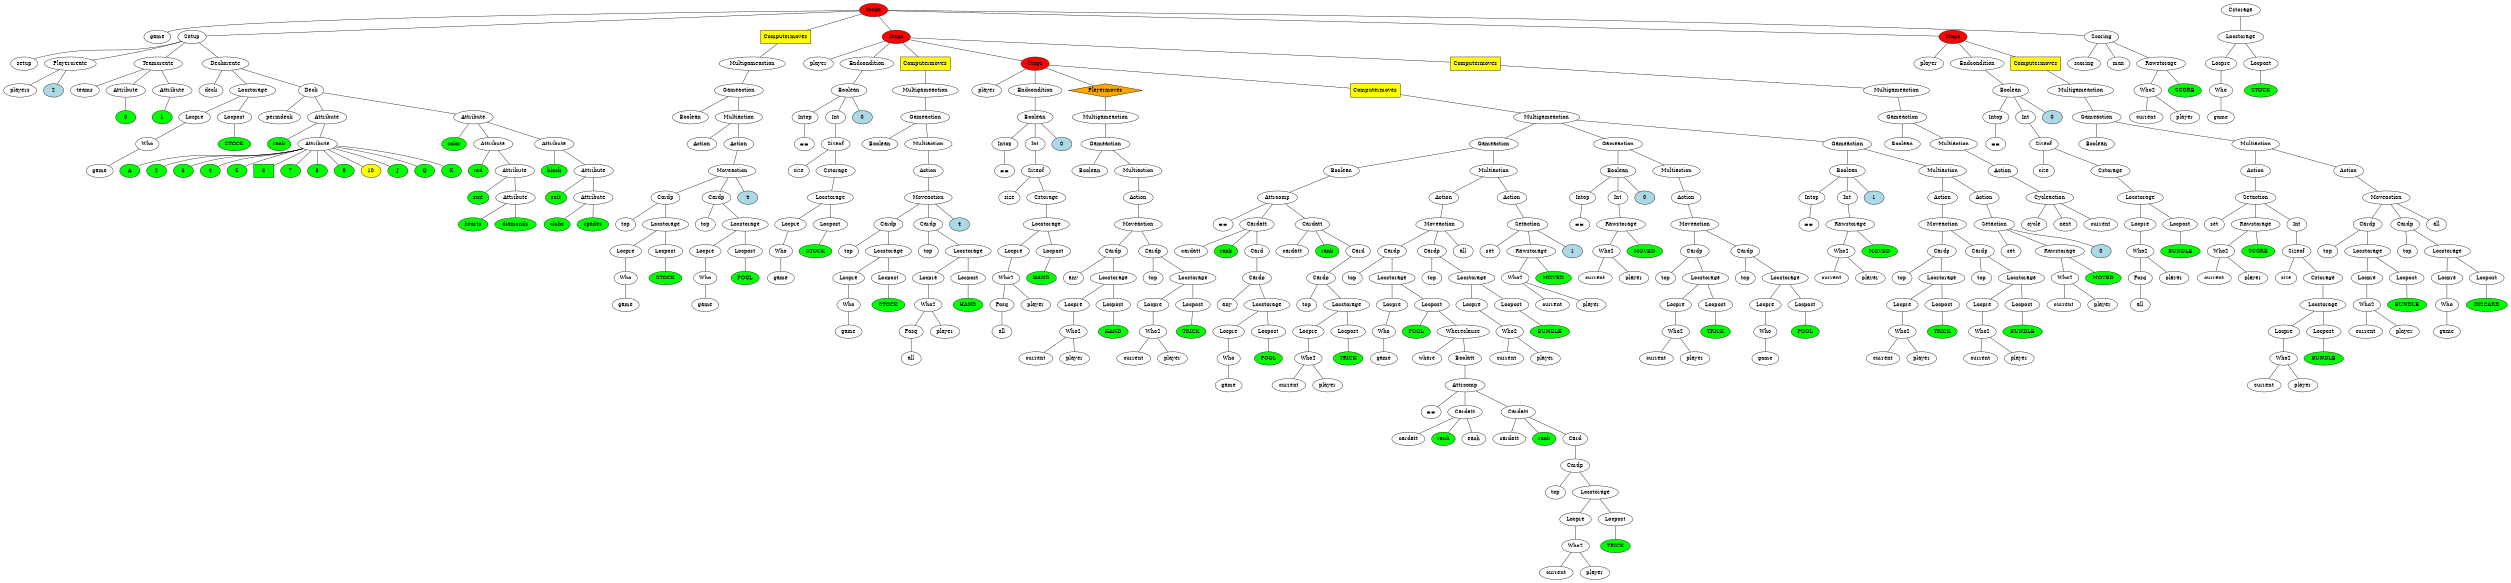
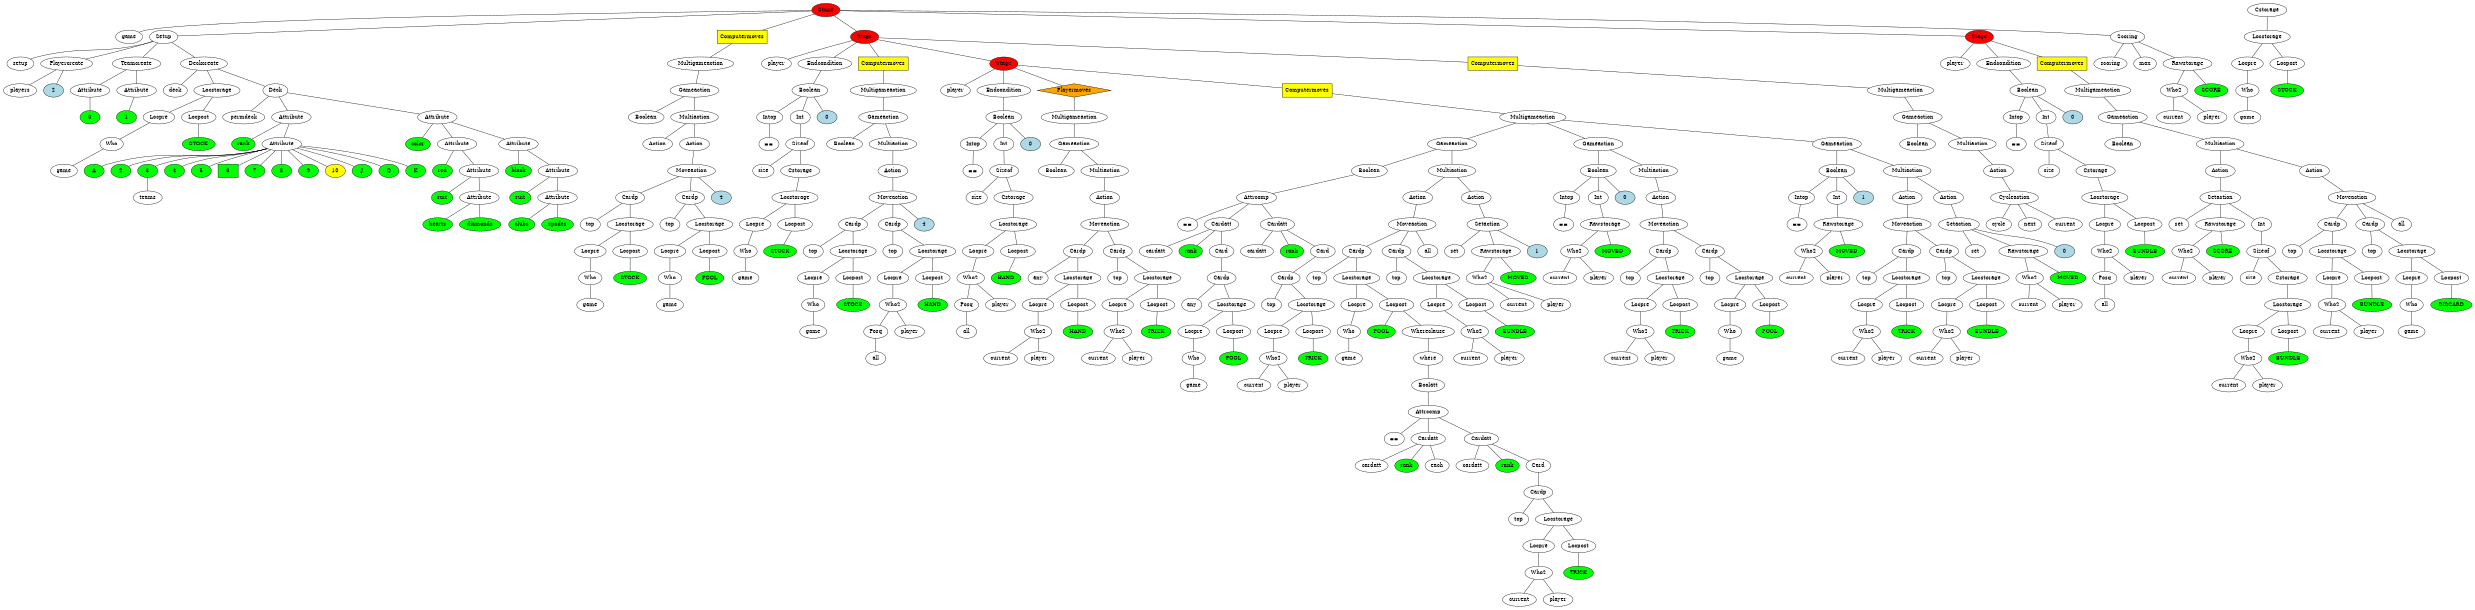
  graph {
    n1 [fillcolor=red label=Stage style=filled]
    n2 [label=game]
    n3 [label=Setup]
    n4 [fillcolor=yellow label=Computermoves shape=box style=filled]
    n5 [fillcolor=red label=Stage style=filled]
    n6 [fillcolor=red label=Stage style=filled]
    n7 [label=Scoring]
    n8 [label=setup]
    n9 [label=Playercreate]
    n10 [label=Teamcreate]
    n11 [label=Deckcreate]
    n12 [label=Multigameaction]
    n13 [label=player]
    n14 [label=Endcondition]
    n15 [fillcolor=yellow label=Computermoves shape=box style=filled]
    n16 [fillcolor=red label=Stage style=filled]
    n17 [fillcolor=yellow label=Computermoves shape=box style=filled]
    n18 [label=player]
    n19 [label=Endcondition]
    n20 [fillcolor=yellow label=Computermoves shape=box style=filled]
    n21 [label=scoring]
    n22 [label=max]
    n23 [label=Rawstorage]
    n24 [label=players]
    n25 [fillcolor=lightblue label=2 style=filled]
    n26 [label=teams]
    n27 [label=Attribute]
    n28 [label=Attribute]
    n29 [label=deck]
    n30 [label=Locstorage]
    n31 [label=Deck]
    n32 [fillcolor=green label=0 style=filled]
    n33 [fillcolor=green label=1 style=filled]
    n34 [label=Locpre]
    n35 [label=Locpost]
    n36 [label=permdeck]
    n37 [label=Attribute]
    n38 [label=Attribute]
    n39 [label=Who]
    n40 [fillcolor=green label=STOCK style=filled]
    n41 [label=game]
    n42 [fillcolor=green label=rank style=filled]
    n43 [label=Attribute]
    n44 [fillcolor=green label=color style=filled]
    n45 [label=Attribute]
    n46 [label=Attribute]
    n47 [fillcolor=green label=A style=filled]
    n48 [fillcolor=green label=2 style=filled]
    n49 [fillcolor=green label=3 style=filled]
    n50 [fillcolor=green label=4 style=filled]
    n51 [fillcolor=green label=5 style=filled]
    n52 [fillcolor=green label=6 shape=box style=filled]
    n53 [fillcolor=green label=7 style=filled]
    n54 [fillcolor=green label=8 style=filled]
    n55 [fillcolor=green label=9 style=filled]
    n56 [fillcolor=yellow label=10 style=filled]
    n57 [fillcolor=green label=J style=filled]
    n58 [fillcolor=green label=Q style=filled]
    n59 [fillcolor=green label=K style=filled]
    n60 [fillcolor=green label=red style=filled]
    n61 [label=Attribute]
    n62 [fillcolor=green label=black style=filled]
    n63 [label=Attribute]
    n64 [fillcolor=green label=suit style=filled]
    n65 [label=Attribute]
    n66 [fillcolor=green label=hearts style=filled]
    n67 [fillcolor=green label=diamonds style=filled]
    n68 [fillcolor=green label=suit style=filled]
    n69 [label=Attribute]
    n70 [fillcolor=green label=clubs style=filled]
    n71 [fillcolor=green label=spades style=filled]
    n72 [label=Gameaction]
    n73 [label=Boolean]
    n74 [label=Multiaction]
    n75 [label=Action]
    n76 [label=Action]
    n77 [label=Moveaction]
    n78 [label=Cstorage]
    n79 [label=Locstorage]
    n80 [label=Locpre]
    n81 [label=Locpost]
    n82 [label=Who]
    n83 [fillcolor=green label=STOCK style=filled]
    n84 [label=game]
    n85 [label=Cardp]
    n86 [label=Cardp]
    n87 [fillcolor=lightblue label=4 style=filled]
    n88 [label=top]
    n89 [label=Locstorage]
    n90 [label=top]
    n91 [label=Locstorage]
    n92 [label=Locpre]
    n93 [label=Locpost]
    n94 [label=Who]
    n95 [fillcolor=green label=STOCK style=filled]
    n96 [label=game]
    n97 [label=Locpre]
    n98 [label=Locpost]
    n99 [label=Who]
    n100 [fillcolor=green label=POOL style=filled]
    n101 [label=game]
    n102 [label=Boolean]
    n103 [label=Multigameaction]
    n104 [label=player]
    n105 [label=Endcondition]
    n106 [fillcolor=orange label=Playermoves shape=diamond style=filled]
    n107 [fillcolor=yellow label=Computermoves shape=box style=filled]
    n108 [label=Multigameaction]
    n109 [label=Intop]
    n110 [label=Int]
    n111 [fillcolor=lightblue label=0 style=filled]
    n112 [label="=="]
    n113 [label=Sizeof]
    n114 [label=size]
    n115 [label=Cstorage]
    n116 [label=Locstorage]
    n117 [label=Locpre]
    n118 [label=Locpost]
    n119 [label=Who]
    n120 [fillcolor=green label=STOCK style=filled]
    n121 [label=game]
    n122 [label=Gameaction]
    n123 [label=Boolean]
    n124 [label=Multiaction]
    n125 [label=Action]
    n126 [label=Moveaction]
    n127 [label=Cardp]
    n128 [label=Cardp]
    n129 [fillcolor=lightblue label=4 style=filled]
    n130 [label=top]
    n131 [label=Locstorage]
    n132 [label=top]
    n133 [label=Locstorage]
    n134 [label=Locpre]
    n135 [label=Locpost]
    n136 [label=Who]
    n137 [fillcolor=green label=STOCK style=filled]
    n138 [label=game]
    n139 [label=Locpre]
    n140 [label=Locpost]
    n141 [label=Who2]
    n142 [fillcolor=green label=HAND style=filled]
    n143 [label=Posq]
    n144 [label=player]
    n145 [label=all]
    n146 [label=Boolean]
    n147 [label=Multigameaction]
    n148 [label=Multigameaction]
    n149 [label=Intop]
    n150 [label=Int]
    n151 [fillcolor=lightblue label=0 style=filled]
    n152 [label="=="]
    n153 [label=Sizeof]
    n154 [label=size]
    n155 [label=Cstorage]
    n156 [label=Locstorage]
    n157 [label=Locpre]
    n158 [label=Locpost]
    n159 [label=Who2]
    n160 [fillcolor=green label=HAND style=filled]
    n161 [label=Posq]
    n162 [label=player]
    n163 [label=all]
    n164 [label=Gameaction]
    n165 [label=Boolean]
    n166 [label=Multiaction]
    n167 [label=Action]
    n168 [label=Moveaction]
    n169 [label=Cardp]
    n170 [label=Cardp]
    n171 [label=any]
    n172 [label=Locstorage]
    n173 [label=top]
    n174 [label=Locstorage]
    n175 [label=Locpre]
    n176 [label=Locpost]
    n177 [label=Who2]
    n178 [fillcolor=green label=HAND style=filled]
    n179 [label=current]
    n180 [label=player]
    n181 [label=Locpre]
    n182 [label=Locpost]
    n183 [label=Who2]
    n184 [fillcolor=green label=TRICK style=filled]
    n185 [label=current]
    n186 [label=player]
    n187 [label=Gameaction]
    n188 [label=Gameaction]
    n189 [label=Gameaction]
    n190 [label=Boolean]
    n191 [label=Multiaction]
    n192 [label=Boolean]
    n193 [label=Multiaction]
    n194 [label=Boolean]
    n195 [label=Multiaction]
    n196 [label=Attrcomp]
    n197 [label=Action]
    n198 [label=Action]
    n199 [label="=="]
    n200 [label=Cardatt]
    n201 [label=Cardatt]
    n202 [label=cardatt]
    n203 [fillcolor=green label=rank style=filled]
    n204 [label=Card]
    n205 [label=cardatt]
    n206 [fillcolor=green label=rank style=filled]
    n207 [label=Card]
    n208 [label=Cardp]
    n209 [label=any]
    n210 [label=Locstorage]
    n211 [label=Locpre]
    n212 [label=Locpost]
    n213 [label=Who]
    n214 [fillcolor=green label=POOL style=filled]
    n215 [label=game]
    n216 [label=Cardp]
    n217 [label=top]
    n218 [label=Locstorage]
    n219 [label=Locpre]
    n220 [label=Locpost]
    n221 [label=Who2]
    n222 [fillcolor=green label=TRICK style=filled]
    n223 [label=current]
    n224 [label=player]
    n225 [label=Moveaction]
    n226 [label=Setaction]
    n227 [label=Cardp]
    n228 [label=Cardp]
    n229 [label=all]
    n230 [label=top]
    n231 [label=Locstorage]
    n232 [label=top]
    n233 [label=Locstorage]
    n234 [label=Locpre]
    n235 [label=Locpost]
    n236 [label=Who]
    n237 [fillcolor=green label=POOL style=filled]
    n238 [label=Whereclause]
    n239 [label=game]
    n240 [label=where]
    n241 [label=Boolatt]
    n242 [label=Attrcomp]
    n243 [label="=="]
    n244 [label=Cardatt]
    n245 [label=Cardatt]
    n246 [label=cardatt]
    n247 [fillcolor=green label=rank style=filled]
    n248 [label=each]
    n249 [label=cardatt]
    n250 [fillcolor=green label=rank style=filled]
    n251 [label=Card]
    n252 [label=Cardp]
    n253 [label=top]
    n254 [label=Locstorage]
    n255 [label=Locpre]
    n256 [label=Locpost]
    n257 [label=Who2]
    n258 [fillcolor=green label=TRICK style=filled]
    n259 [label=current]
    n260 [label=player]
    n261 [label=Locpre]
    n262 [label=Locpost]
    n263 [label=Who2]
    n264 [fillcolor=green label=BUNDLE style=filled]
    n265 [label=current]
    n266 [label=player]
    n267 [label=set]
    n268 [label=Rawstorage]
    n269 [fillcolor=lightblue label=1 style=filled]
    n270 [label=Who2]
    n271 [fillcolor=green label=MOVED style=filled]
    n272 [label=current]
    n273 [label=player]
    n274 [label=Intop]
    n275 [label=Int]
    n276 [fillcolor=lightblue label=0 style=filled]
    n277 [label=Action]
    n278 [label="=="]
    n279 [label=Rawstorage]
    n280 [label=Who2]
    n281 [fillcolor=green label=MOVED style=filled]
    n282 [label=current]
    n283 [label=player]
    n284 [label=Moveaction]
    n285 [label=Cardp]
    n286 [label=Cardp]
    n287 [label=top]
    n288 [label=Locstorage]
    n289 [label=top]
    n290 [label=Locstorage]
    n291 [label=Locpre]
    n292 [label=Locpost]
    n293 [label=Who2]
    n294 [fillcolor=green label=TRICK style=filled]
    n295 [label=current]
    n296 [label=player]
    n297 [label=Locpre]
    n298 [label=Locpost]
    n299 [label=Who]
    n300 [fillcolor=green label=POOL style=filled]
    n301 [label=game]
    n302 [label=Intop]
    n303 [label=Int]
    n304 [fillcolor=lightblue label=1 style=filled]
    n305 [label=Action]
    n306 [label=Action]
    n307 [label="=="]
    n308 [label=Rawstorage]
    n309 [label=Who2]
    n310 [fillcolor=green label=MOVED style=filled]
    n311 [label=current]
    n312 [label=player]
    n313 [label=Moveaction]
    n314 [label=Setaction]
    n315 [label=Cardp]
    n316 [label=Cardp]
    n317 [label=top]
    n318 [label=Locstorage]
    n319 [label=top]
    n320 [label=Locstorage]
    n321 [label=Locpre]
    n322 [label=Locpost]
    n323 [label=Who2]
    n324 [fillcolor=green label=TRICK style=filled]
    n325 [label=current]
    n326 [label=player]
    n327 [label=Locpre]
    n328 [label=Locpost]
    n329 [label=Who2]
    n330 [fillcolor=green label=BUNDLE style=filled]
    n331 [label=current]
    n332 [label=player]
    n333 [label=set]
    n334 [label=Rawstorage]
    n335 [fillcolor=lightblue label=0 style=filled]
    n336 [label=Who2]
    n337 [fillcolor=green label=MOVED style=filled]
    n338 [label=current]
    n339 [label=player]
    n340 [label=Gameaction]
    n341 [label=Boolean]
    n342 [label=Multiaction]
    n343 [label=Action]
    n344 [label=Cycleaction]
    n345 [label=cycle]
    n346 [label=next]
    n347 [label=current]
    n348 [label=Boolean]
    n349 [label=Multigameaction]
    n350 [label=Intop]
    n351 [label=Int]
    n352 [fillcolor=lightblue label=0 style=filled]
    n353 [label="=="]
    n354 [label=Sizeof]
    n355 [label=size]
    n356 [label=Cstorage]
    n357 [label=Locstorage]
    n358 [label=Locpre]
    n359 [label=Locpost]
    n360 [label=Who2]
    n361 [fillcolor=green label=BUNDLE style=filled]
    n362 [label=Posq]
    n363 [label=player]
    n364 [label=all]
    n365 [label=Gameaction]
    n366 [label=Boolean]
    n367 [label=Multiaction]
    n368 [label=Action]
    n369 [label=Action]
    n370 [label=Setaction]
    n371 [label=Moveaction]
    n372 [label=set]
    n373 [label=Rawstorage]
    n374 [label=Int]
    n375 [label=Who2]
    n376 [fillcolor=green label=SCORE style=filled]
    n377 [label=Sizeof]
    n378 [label=current]
    n379 [label=player]
    n380 [label=size]
    n381 [label=Cstorage]
    n382 [label=Locstorage]
    n383 [label=Locpre]
    n384 [label=Locpost]
    n385 [label=Who2]
    n386 [fillcolor=green label=BUNDLE style=filled]
    n387 [label=current]
    n388 [label=player]
    n389 [label=Cardp]
    n390 [label=Cardp]
    n391 [label=all]
    n392 [label=top]
    n393 [label=Locstorage]
    n394 [label=top]
    n395 [label=Locstorage]
    n396 [label=Locpre]
    n397 [label=Locpost]
    n398 [label=Who2]
    n399 [fillcolor=green label=BUNDLE style=filled]
    n400 [label=current]
    n401 [label=player]
    n402 [label=Locpre]
    n403 [label=Locpost]
    n404 [label=Who]
    n405 [fillcolor=green label=DISCARD style=filled]
    n406 [label=game]
    n407 [label=Who2]
    n408 [fillcolor=green label=SCORE style=filled]
    n409 [label=current]
    n410 [label=player]
    n1 -- n2
    n1 -- n3
    n1 -- n4
    n1 -- n5
    n1 -- n6
    n1 -- n7
    n3 -- n8
    n3 -- n9
    n3 -- n10
    n3 -- n11
    n4 -- n12
    n5 -- n13
    n5 -- n14
    n5 -- n15
    n5 -- n16
    n5 -- n17
    n6 -- n18
    n6 -- n19
    n6 -- n20
    n7 -- n21
    n7 -- n22
    n7 -- n23
    n9 -- n24
    n9 -- n25
-   n10 -- n26
+   n49 -- n26
    n10 -- n27
    n10 -- n28
    n11 -- n29
    n11 -- n30
    n11 -- n31
    n12 -- n72
    n14 -- n102
    n15 -- n103
    n16 -- n104
    n16 -- n105
    n16 -- n106
    n16 -- n107
    n17 -- n108
    n19 -- n348
    n20 -- n349
    n23 -- n407
    n23 -- n408
    n27 -- n32
    n28 -- n33
    n30 -- n34
    n30 -- n35
    n31 -- n36
    n31 -- n37
    n31 -- n38
    n34 -- n39
    n35 -- n40
    n37 -- n42
    n37 -- n43
    n38 -- n44
    n38 -- n45
    n38 -- n46
    n39 -- n41
    n43 -- n47
    n43 -- n48
    n43 -- n49
    n43 -- n50
    n43 -- n51
    n43 -- n52
    n43 -- n53
    n43 -- n54
    n43 -- n55
    n43 -- n56
    n43 -- n57
    n43 -- n58
    n43 -- n59
    n45 -- n60
    n45 -- n61
    n46 -- n62
    n46 -- n63
    n61 -- n64
    n61 -- n65
    n63 -- n68
    n63 -- n69
    n65 -- n66
    n65 -- n67
    n69 -- n70
    n69 -- n71
    n72 -- n73
    n72 -- n74
    n74 -- n75
    n74 -- n76
    n76 -- n77
    n77 -- n85
    n77 -- n86
    n77 -- n87
    n78 -- n79
    n79 -- n80
    n79 -- n81
    n80 -- n82
    n81 -- n83
    n82 -- n84
    n85 -- n88
    n85 -- n89
    n86 -- n90
    n86 -- n91
    n89 -- n92
    n89 -- n93
    n91 -- n97
    n91 -- n98
    n92 -- n94
    n93 -- n95
    n94 -- n96
    n97 -- n99
    n98 -- n100
    n99 -- n101
    n102 -- n109
    n102 -- n110
    n102 -- n111
    n103 -- n122
    n105 -- n146
    n106 -- n147
    n107 -- n148
    n108 -- n340
    n109 -- n112
    n110 -- n113
    n113 -- n114
    n113 -- n115
    n115 -- n116
    n116 -- n117
    n116 -- n118
    n117 -- n119
    n118 -- n120
    n119 -- n121
    n122 -- n123
    n122 -- n124
    n124 -- n125
    n125 -- n126
    n126 -- n127
    n126 -- n128
    n126 -- n129
    n127 -- n130
    n127 -- n131
    n128 -- n132
    n128 -- n133
    n131 -- n134
    n131 -- n135
    n133 -- n139
    n133 -- n140
    n134 -- n136
    n135 -- n137
    n136 -- n138
    n139 -- n141
    n140 -- n142
    n141 -- n143
    n141 -- n144
    n143 -- n145
    n146 -- n149
    n146 -- n150
    n146 -- n151
    n147 -- n164
    n148 -- n187
    n148 -- n188
    n148 -- n189
    n149 -- n152
    n150 -- n153
    n153 -- n154
    n153 -- n155
    n155 -- n156
    n156 -- n157
    n156 -- n158
    n157 -- n159
    n158 -- n160
    n159 -- n161
    n159 -- n162
    n161 -- n163
    n164 -- n165
    n164 -- n166
    n166 -- n167
    n167 -- n168
    n168 -- n169
    n168 -- n170
    n169 -- n171
    n169 -- n172
    n170 -- n173
    n170 -- n174
    n172 -- n175
    n172 -- n176
    n174 -- n181
    n174 -- n182
    n175 -- n177
    n176 -- n178
    n177 -- n179
    n177 -- n180
    n181 -- n183
    n182 -- n184
    n183 -- n185
    n183 -- n186
    n187 -- n190
    n187 -- n191
    n188 -- n192
    n188 -- n193
    n189 -- n194
    n189 -- n195
    n190 -- n196
    n191 -- n197
    n191 -- n198
    n192 -- n274
    n192 -- n275
    n192 -- n276
    n193 -- n277
    n194 -- n302
    n194 -- n303
    n194 -- n304
    n195 -- n305
    n195 -- n306
    n196 -- n199
    n196 -- n200
    n196 -- n201
    n197 -- n225
    n198 -- n226
    n200 -- n202
    n200 -- n203
    n200 -- n204
    n201 -- n205
    n201 -- n206
    n201 -- n207
    n204 -- n208
    n207 -- n216
    n208 -- n209
    n208 -- n210
    n210 -- n211
    n210 -- n212
    n211 -- n213
    n212 -- n214
    n213 -- n215
    n216 -- n217
    n216 -- n218
    n218 -- n219
    n218 -- n220
    n219 -- n221
    n220 -- n222
    n221 -- n223
    n221 -- n224
    n225 -- n227
    n225 -- n228
    n225 -- n229
    n226 -- n267
    n226 -- n268
    n226 -- n269
    n227 -- n230
    n227 -- n231
    n228 -- n232
    n228 -- n233
    n231 -- n234
    n231 -- n235
    n233 -- n261
    n233 -- n262
    n234 -- n236
    n235 -- n237
    n235 -- n238
    n236 -- n239
    n238 -- n240
-   n238 -- n241
+   n240 -- n241
    n241 -- n242
    n242 -- n243
    n242 -- n244
    n242 -- n245
    n244 -- n246
    n244 -- n247
    n244 -- n248
    n245 -- n249
    n245 -- n250
    n245 -- n251
    n251 -- n252
    n252 -- n253
    n252 -- n254
    n254 -- n255
    n254 -- n256
    n255 -- n257
    n256 -- n258
    n257 -- n259
    n257 -- n260
    n261 -- n263
    n262 -- n264
    n263 -- n265
    n263 -- n266
    n268 -- n270
    n268 -- n271
    n270 -- n272
    n270 -- n273
    n274 -- n278
    n275 -- n279
    n277 -- n284
    n279 -- n280
    n279 -- n281
    n280 -- n282
    n280 -- n283
    n284 -- n285
    n284 -- n286
    n285 -- n287
    n285 -- n288
    n286 -- n289
    n286 -- n290
    n288 -- n291
    n288 -- n292
    n290 -- n297
    n290 -- n298
    n291 -- n293
    n292 -- n294
    n293 -- n295
    n293 -- n296
    n297 -- n299
    n298 -- n300
    n299 -- n301
    n302 -- n307
    n303 -- n308
    n305 -- n313
    n306 -- n314
    n308 -- n309
    n308 -- n310
    n309 -- n311
    n309 -- n312
    n313 -- n315
    n313 -- n316
    n314 -- n333
    n314 -- n334
    n314 -- n335
    n315 -- n317
    n315 -- n318
    n316 -- n319
    n316 -- n320
    n318 -- n321
    n318 -- n322
    n320 -- n327
    n320 -- n328
    n321 -- n323
    n322 -- n324
    n323 -- n325
    n323 -- n326
    n327 -- n329
    n328 -- n330
    n329 -- n331
    n329 -- n332
    n334 -- n336
    n334 -- n337
    n336 -- n338
    n336 -- n339
    n340 -- n341
    n340 -- n342
    n342 -- n343
    n343 -- n344
    n344 -- n345
    n344 -- n346
    n344 -- n347
    n348 -- n350
    n348 -- n351
    n348 -- n352
    n349 -- n365
    n350 -- n353
    n351 -- n354
    n354 -- n355
    n354 -- n356
    n356 -- n357
    n357 -- n358
    n357 -- n359
    n358 -- n360
    n359 -- n361
    n360 -- n362
    n360 -- n363
    n362 -- n364
    n365 -- n366
    n365 -- n367
    n367 -- n368
    n367 -- n369
    n368 -- n370
    n369 -- n371
    n370 -- n372
    n370 -- n373
    n370 -- n374
    n371 -- n389
    n371 -- n390
    n371 -- n391
    n373 -- n375
    n373 -- n376
    n374 -- n377
    n375 -- n378
    n375 -- n379
    n377 -- n380
    n377 -- n381
    n381 -- n382
    n382 -- n383
    n382 -- n384
    n383 -- n385
    n384 -- n386
    n385 -- n387
    n385 -- n388
    n389 -- n392
    n389 -- n393
    n390 -- n394
    n390 -- n395
    n393 -- n396
    n393 -- n397
    n395 -- n402
    n395 -- n403
    n396 -- n398
    n397 -- n399
    n398 -- n400
    n398 -- n401
    n402 -- n404
    n403 -- n405
    n404 -- n406
    n407 -- n409
    n407 -- n410
  }
